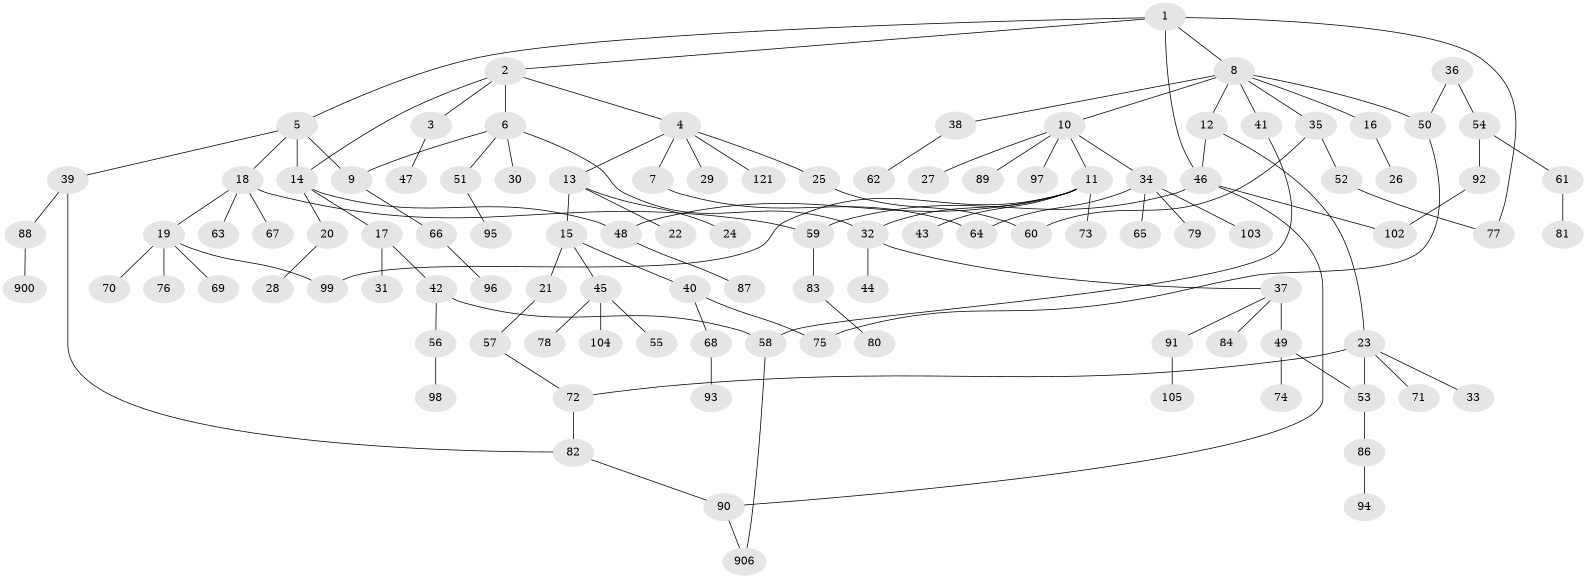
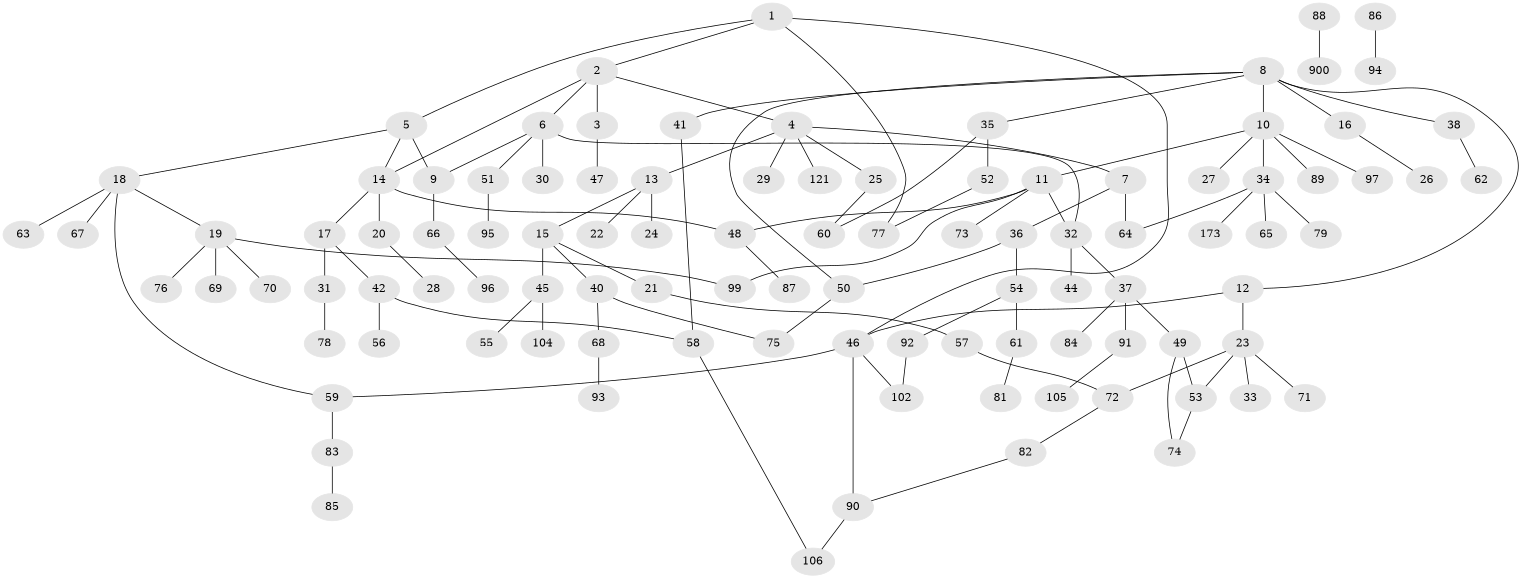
  graph {
    node [color=gray90 style=filled]
    1
    2
    5
    8
    46
    77
    3
    4
    6
    14
    9
    18
-   39
    10
    12
    16
    35
    38
    41
    50
    59
    90
    102
    47
    7
    13
    25
    29
    n29 [label=121]
    30
    32
    51
    48
    17
    20
    36
    64
    15
    22
    24
    60
    66
    19
    63
    67
    82
    88
    37
    44
    95
    54
    11
    27
    34
    89
    97
    23
    26
    52
    62
    58
    75
    96
-   43
    73
    99
    65
    79
-   103
+   103 [label=173]
    87
    33
    53
    71
    72
    21
    40
    45
    31
    42
    28
    57
    68
    55
    78
    104
    56
    69
    70
    76
    83
    86
    49
    84
    91
    61
    92
    74
    105
    n99 [label=900]
    93
-   106 [label=906]
-   98
+   106
    94
    81
-   85 [label=80]
+   85
    1 -- 2
    1 -- 5
-   1 -- 8
    1 -- 46
    1 -- 77
    2 -- 3
    2 -- 4
    2 -- 6
    2 -- 14
    5 -- 14
    5 -- 9
    5 -- 18
-   5 -- 39
    8 -- 10
    8 -- 12
    8 -- 16
    8 -- 35
    8 -- 38
    8 -- 41
    8 -- 50
    46 -- 59
    46 -- 90
    46 -- 102
    3 -- 47
    4 -- 7
    4 -- 13
    4 -- 25
    4 -- 29
    4 -- n29
    6 -- 9
    6 -- 30
    6 -- 32
    6 -- 51
    14 -- 48
    14 -- 17
    14 -- 20
    9 -- 66
    18 -- 59
    18 -- 19
    18 -- 63
    18 -- 67
-   39 -- 82
-   39 -- 88
    10 -- 11
    10 -- 27
    10 -- 34
    10 -- 89
    10 -- 97
    12 -- 46
    12 -- 23
    16 -- 26
    35 -- 60
    35 -- 52
    38 -- 62
    41 -- 58
    50 -- 75
    59 -- 83
    90 -- 106
+   7 -- 36
    7 -- 64
    13 -- 15
    13 -- 22
    13 -- 24
    25 -- 60
    32 -- 37
    32 -- 44
    51 -- 95
    48 -- 87
    17 -- 31
    17 -- 42
    20 -- 28
    36 -- 50
    36 -- 54
    15 -- 21
    15 -- 40
    15 -- 45
    66 -- 96
    19 -- 99
    19 -- 69
    19 -- 70
    19 -- 76
    82 -- 90
    88 -- n99
    37 -- 49
    37 -- 84
    37 -- 91
    54 -- 61
    54 -- 92
    11 -- 32
    11 -- 48
-   11 -- 43
    11 -- 73
    11 -- 99
    34 -- 64
    34 -- 65
    34 -- 79
    34 -- 103
    23 -- 33
    23 -- 53
    23 -- 71
    23 -- 72
    52 -- 77
    58 -- 106
-   53 -- 86
+   53 -- 74
    72 -- 82
    21 -- 57
    40 -- 75
    40 -- 68
    45 -- 55
-   45 -- 78
+   31 -- 78
    45 -- 104
    42 -- 58
    42 -- 56
    57 -- 72
    68 -- 93
-   56 -- 98
    83 -- 85
    86 -- 94
    49 -- 53
    49 -- 74
    91 -- 105
    61 -- 81
    92 -- 102
  }
